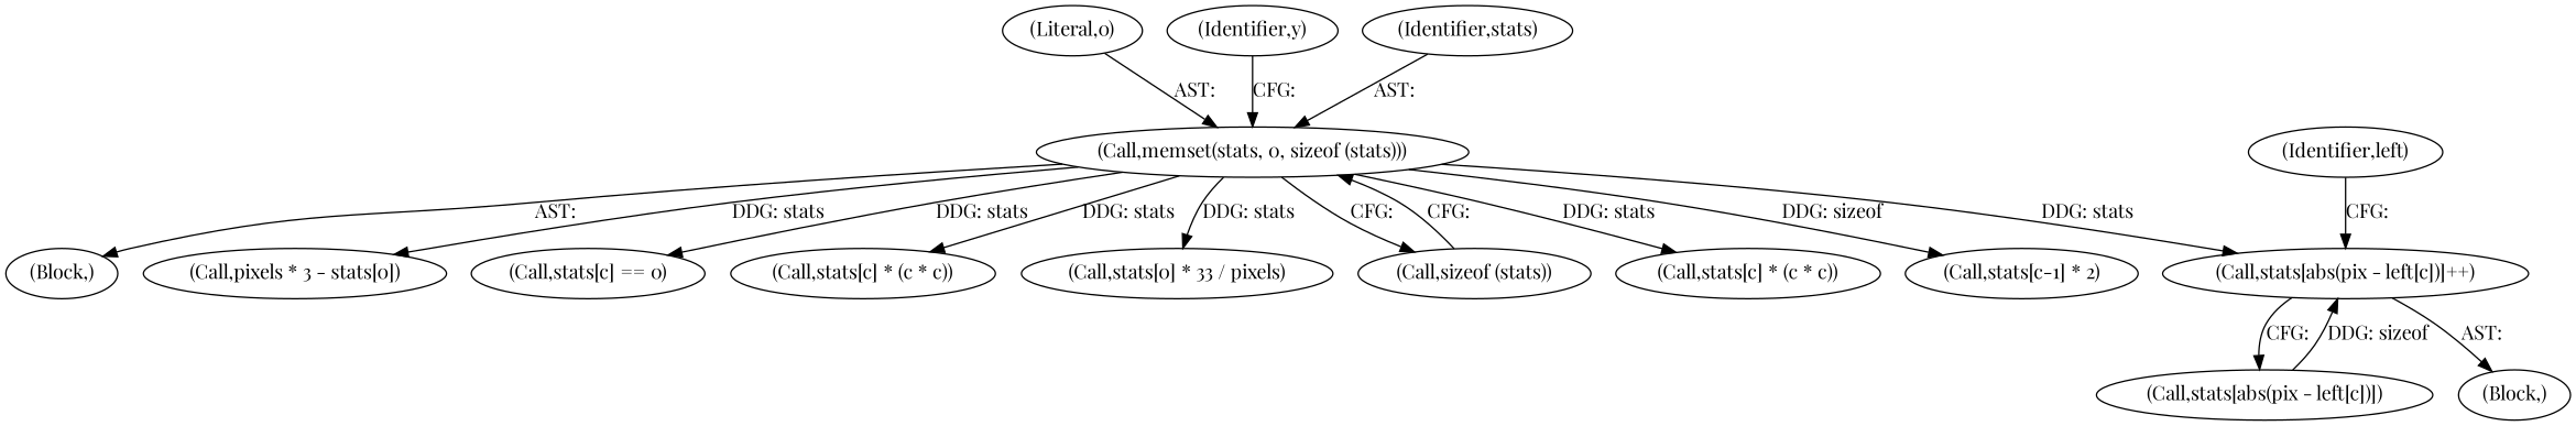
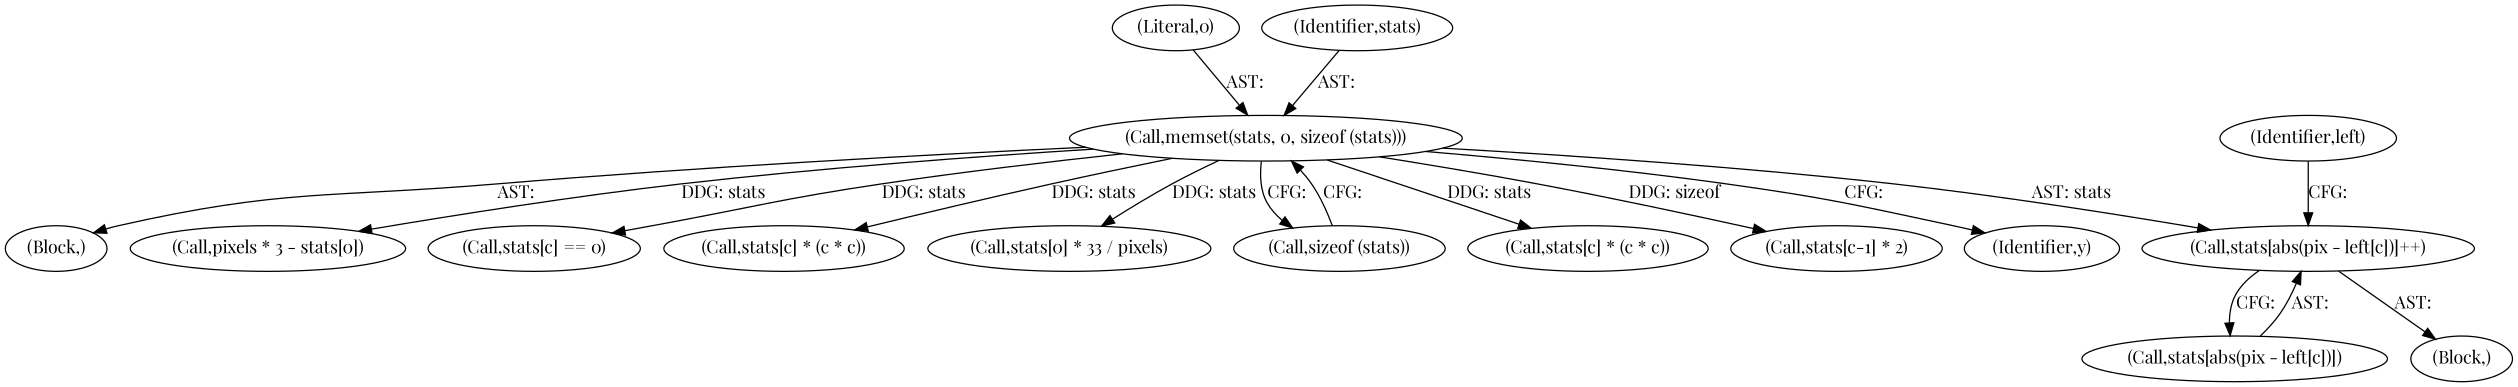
  digraph {
    fontname="Playfair Display"
    node [fontname="Playfair Display"]
    edge [fontname="Playfair Display"]
    n1 [label="(Call,stats[abs(pix - left[c])]++)"]
    n2 [label="(Call,stats[abs(pix - left[c])])"]
    n3 [label="(Block,)"]
    n4 [label="(Call,memset(stats, 0, sizeof (stats)))"]
    n5 [label="(Block,)"]
    n6 [label="(Call,pixels * 3 - stats[0])"]
    n7 [label="(Call,stats[c] == 0)"]
    n8 [label="(Call,stats[c] * (c * c))"]
    n9 [label="(Call,stats[0] * 33 / pixels)"]
    n10 [label="(Call,sizeof (stats))"]
    n11 [label="(Call,stats[c] * (c * c))"]
    n12 [label="(Call,stats[c-1] * 2)"]
    n13 [label="(Literal,0)"]
    n14 [label="(Identifier,left)"]
    n15 [label="(Identifier,y)"]
    n16 [label="(Identifier,stats)"]
    n1 -> n2 [label="CFG: "]
    n1 -> n3 [label="AST: "]
-   n2 -> n1 [label="DDG: sizeof"]
-   n4 -> n1 [label="DDG: stats"]
+   n2 -> n1 [label="AST: "]
+   n4 -> n1 [label="AST: stats"]
    n4 -> n5 [label="AST: "]
    n4 -> n6 [label="DDG: stats"]
    n4 -> n7 [label="DDG: stats"]
    n4 -> n8 [label="DDG: stats"]
    n4 -> n9 [label="DDG: stats"]
    n4 -> n10 [label="CFG: "]
    n4 -> n11 [label="DDG: stats"]
    n4 -> n12 [label="DDG: sizeof"]
    n10 -> n4 [label="CFG: "]
    n13 -> n4 [label="AST: "]
    n14 -> n1 [label="CFG: "]
-   n15 -> n4 [label="CFG: "]
+   n4 -> n15 [label="CFG: "]
    n16 -> n4 [label="AST: "]
  }
